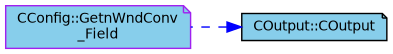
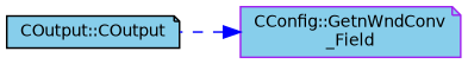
  digraph {
    rankdir=RL
    node [fillcolor=skyblue fontname=Helvetica fontsize=10 shape=note style=filled]
    n1 [color=purple fontcolor=black height=0.2 label="CConfig::GetnWndConv\l_Field" width=0.4]
    n2 [color=black height=0.2 label="COutput::COutput" width=0.4]
-   n2 -> n1 [color=blue dir=back fontname=Helvetica fontsize=10 labelfontname=Helvetica labelfontsize=10 style=dashed]
+   n1 -> n2 [color=blue dir=back fontname=Helvetica fontsize=10 labelfontname=Helvetica labelfontsize=10 style=dashed]
  }
